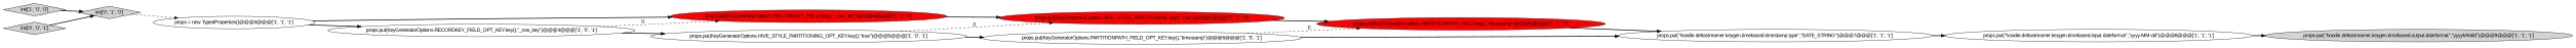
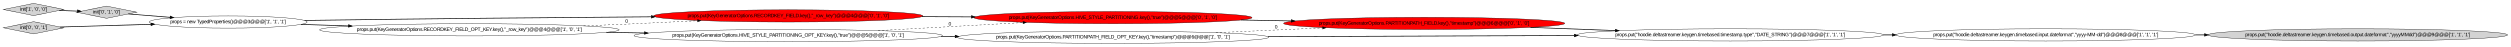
  digraph {
    fontname="Liberation Sans"
    rankdir=LR
    node [fillcolor=white fontname="Liberation Sans" shape=ellipse style=filled]
    edge [fontname="Liberation Sans" style=bold]
    n1 [fillcolor=red label="props.put(KeyGeneratorOptions.RECORDKEY_FIELD.key(),\"_row_key\")@@@4@@@['0', '1', '0']"]
    n2 [fillcolor=red label="props.put(KeyGeneratorOptions.HIVE_STYLE_PARTITIONING.key(),\"true\")@@@5@@@['0', '1', '0']"]
    n3 [fillcolor=red label="props.put(KeyGeneratorOptions.PARTITIONPATH_FIELD.key(),\"timestamp\")@@@6@@@['0', '1', '0']"]
    n4 [label="props = new TypedProperties()@@@3@@@['1', '1', '1']"]
    n5 [label="props.put(KeyGeneratorOptions.RECORDKEY_FIELD_OPT_KEY.key(),\"_row_key\")@@@4@@@['1', '0', '1']"]
    n6 [label="props.put(KeyGeneratorOptions.HIVE_STYLE_PARTITIONING_OPT_KEY.key(),\"true\")@@@5@@@['1', '0', '1']"]
    n7 [fillcolor=lightgray label="init['0', '1', '0']" shape=diamond]
    n8 [label="props.put(KeyGeneratorOptions.PARTITIONPATH_FIELD_OPT_KEY.key(),\"timestamp\")@@@6@@@['1', '0', '1']"]
    n9 [label="props.put(\"hoodie.deltastreamer.keygen.timebased.timestamp.type\",\"DATE_STRING\")@@@7@@@['1', '1', '1']"]
    n10 [fillcolor=lightgray label="init['1', '0', '0']" shape=diamond]
    n11 [fillcolor=lightgray label="props.put(\"hoodie.deltastreamer.keygen.timebased.output.dateformat\",\"yyyyMMdd\")@@@9@@@['1', '1', '1']"]
    n12 [label="props.put(\"hoodie.deltastreamer.keygen.timebased.input.dateformat\",\"yyyy-MM-dd\")@@@8@@@['1', '1', '1']"]
    n13 [fillcolor=lightgray label="init['0', '0', '1']" shape=diamond]
    n1 -> n2
    n2 -> n3
    n3 -> n9
    n4 -> n1
    n4 -> n5
    n5 -> n1 [label=0 style=dashed]
    n5 -> n6
    n6 -> n2 [label=0 style=dashed]
    n6 -> n8
-   n7 -> n4 [style=dashed]
+   n7 -> n4
    n8 -> n3 [label=0 style=dashed]
    n8 -> n9
    n9 -> n12
    n10 -> n7
    n12 -> n11
-   n13 -> n7
+   n13 -> n4
  }
